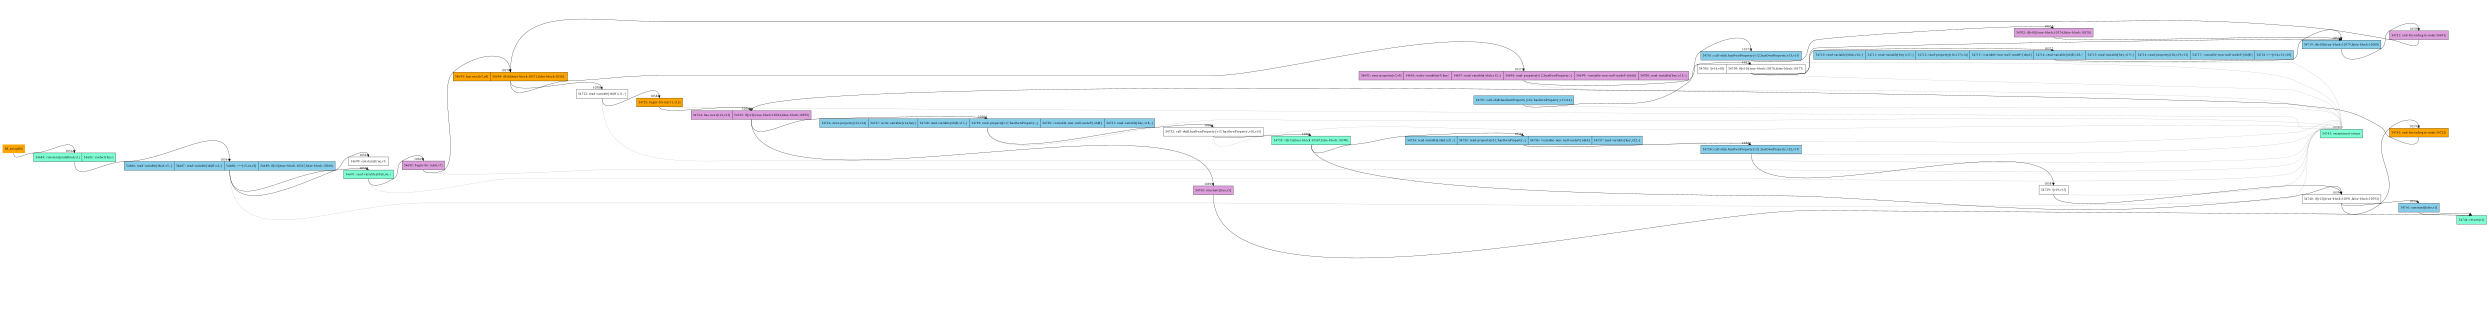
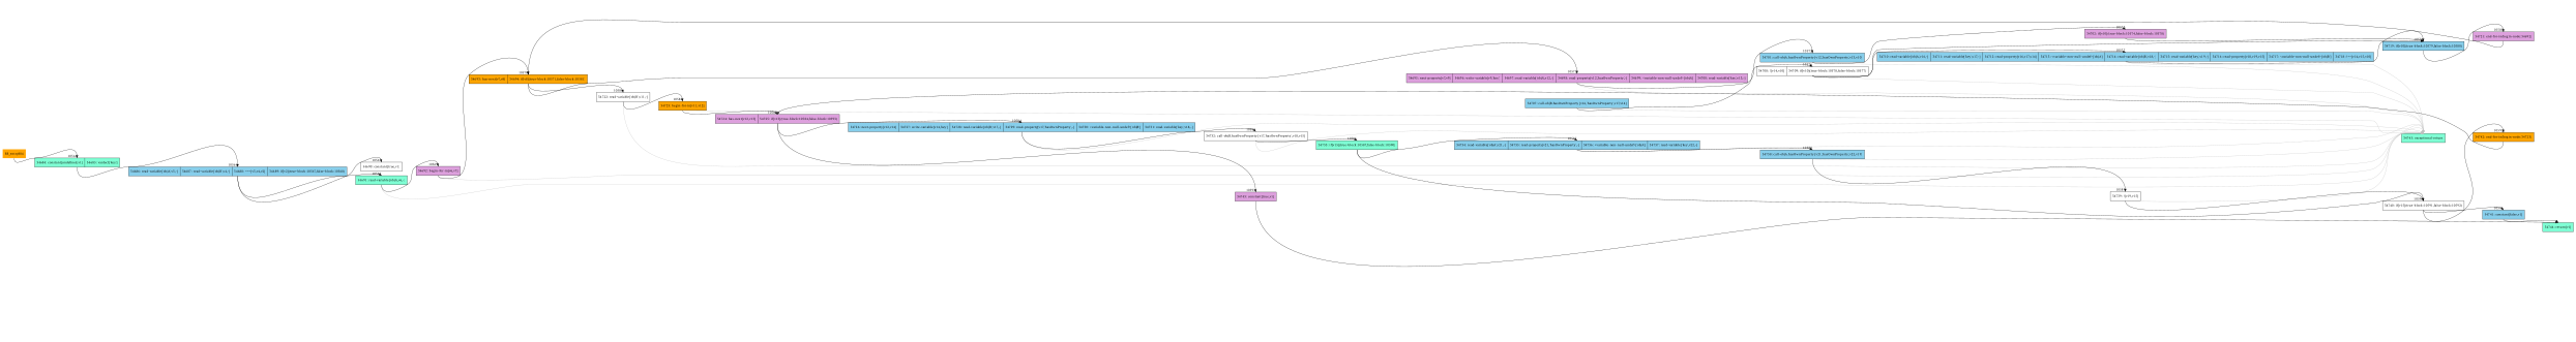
  digraph {
    fontname="PT Serif"
    rankdir=LR
    node [fillcolor=skyblue fontname="PT Serif" shape=record style=filled]
    edge [fontname="PT Serif" headport=n tailport=s]
    BB_entry804 [fillcolor=orange shape=none]
    n2 [fillcolor=aquamarine label="{34684: constant[undefined,v1]|34685: vardecl['key']}"]
    n3 [label="{34686: read-variable['objA',v3,-]|34687: read-variable['objB',v4,-]|34688: ===[v3,v4,v2]|34689: if[v2](true-block:10567,false-block:10568)}"]
    n4 [fillcolor=white label="{34690: constant[true,v1]}"]
    n5 [fillcolor=aquamarine label="{34691: read-variable['objA',v6,-]}"]
    n6 [fillcolor=aquamarine label="{34745: exceptional-return}"]
    n7 [fillcolor=plum label="{34692: begin-for-in[v6,v7]}"]
    n8 [fillcolor=aquamarine label="{34744: return[v1]}"]
    n9 [fillcolor=orange label="{34693: has-next[v7,v8]|34694: if[v8](true-block:10571,false-block:10581)}"]
    n10 [fillcolor=plum label="{34695: next-property[v7,v9]|34696: write-variable[v9,'key']|34697: read-variable['objA',v12,-]|34698: read-property[v12,'hasOwnProperty',-]|34699: \<variable-non-null-undef\>['objA']|34700: read-variable['key',v13,-]}"]
    n11 [fillcolor=white label="{34722: read-variable['objB',v11,-]}"]
    n12 [label="{34701: call-objA.hasOwnProperty [v12,'hasOwnProperty',v13,v10]}"]
    n13 [fillcolor=orange label="{34723: begin-for-in[v11,v12]}"]
    n14 [fillcolor=plum label="{34702: if[v10](true-block:10574,false-block:10578)}"]
    n15 [fillcolor=plum label="{34724: has-next[v12,v13]|34725: if[v13](true-block:10584,false-block:10593)}"]
    n16 [label="{34719: if[v10](true-block:10579,false-block:10580)}"]
    n17 [fillcolor=plum label="{34721: end-for-in(begin-node:34692)}"]
    n18 [label="{34707: call-objB.hasOwnProperty [v16,'hasOwnProperty',v17,v14]}"]
    n19 [fillcolor=white label="{34708: ![v14,v10]|34709: if[v10](true-block:10578,false-block:10577)}"]
    n20 [label="{34710: read-variable['objA',v16,-]|34711: read-variable['key',v17,-]|34712: read-property[v16,v17,v14]|34713: \<variable-non-null-undef\>['objA']|34714: read-variable['objB',v18,-]|34715: read-variable['key',v19,-]|34716: read-property[v18,v19,v15]|34717: \<variable-non-null-undef\>['objB']|34718: !==[v14,v15,v10]}"]
    n21 [label="{34726: next-property[v12,v14]|34727: write-variable[v14,'key']|34728: read-variable['objB',v17,-]|34729: read-property[v17,'hasOwnProperty',-]|34730: \<variable-non-null-undef\>['objB']|34731: read-variable['key',v18,-]}"]
    n22 [fillcolor=plum label="{34743: constant[true,v1]}"]
    n23 [fillcolor=white label="{34732: call-objB.hasOwnProperty [v17,'hasOwnProperty',v18,v15]}"]
    n24 [fillcolor=aquamarine label="{34733: if[v15](true-block:10587,false-block:10590)}"]
    n25 [fillcolor=white label="{34740: if[v15](true-block:10591,false-block:10592)}"]
    n26 [label="{34734: read-variable['objA',v21,-]|34735: read-property[v21,'hasOwnProperty',-]|34736: \<variable-non-null-undef\>['objA']|34737: read-variable['key',v22,-]}"]
    n27 [label="{34741: constant[false,v1]}"]
    n28 [fillcolor=orange label="{34742: end-for-in(begin-node:34723)}"]
    n29 [label="{34738: call-objA.hasOwnProperty [v21,'hasOwnProperty',v22,v19]}"]
    n30 [fillcolor=white label="{34739: ![v19,v15]}"]
    BB_entry804 -> n2 [headlabel="    10565"]
    n2 -> n3 [headlabel="      10566"]
    n3 -> n4 [headlabel="      10567"]
    n3 -> n5 [headlabel="      10568"]
-   n3 -> n6 [color=gray headlabel="      10595"]
    n5 -> n6 [color=gray]
    n5 -> n7 [headlabel="      10569"]
    n7 -> n6 [color=gray]
    n7 -> n9 [headlabel="      10570"]
    n9 -> n10 [headlabel="      10571"]
    n9 -> n11 [headlabel="      10581"]
    n10 -> n6 [color=gray]
    n10 -> n12 [headlabel="      10572"]
    n11 -> n6 [color=gray]
    n11 -> n13 [headlabel="      10582"]
    n12 -> n6 [color=gray]
    n12 -> n14 [headlabel="      10573"]
    n13 -> n6 [color=gray]
    n13 -> n15 [headlabel="      10583"]
    n14 -> n16 [headlabel="      10578"]
    n15 -> n21 [headlabel="      10584"]
    n15 -> n22 [headlabel="      10593"]
    n16 -> n17 [headlabel="      10580"]
    n17 -> n9
    n18 -> n6 [color=gray]
    n18 -> n19 [headlabel="      10576"]
    n19 -> n6 [color=gray]
    n19 -> n16
    n19 -> n20 [headlabel="      10577"]
    n20 -> n6 [color=gray]
    n20 -> n16
    n21 -> n6 [color=gray]
    n21 -> n23 [headlabel="      10585"]
    n22 -> n8
    n23 -> n6 [color=gray]
    n23 -> n24 [headlabel="      10586"]
    n24 -> n25 [headlabel="      10590"]
    n24 -> n26 [headlabel="      10587"]
    n25 -> n27 [headlabel="      10591"]
    n25 -> n28 [headlabel="      10592"]
    n26 -> n6 [color=gray]
    n26 -> n29 [headlabel="      10588"]
    n27 -> n8
    n28 -> n15
    n29 -> n6 [color=gray]
    n29 -> n30 [headlabel="      10589"]
    n30 -> n6 [color=gray]
    n30 -> n25
  }
